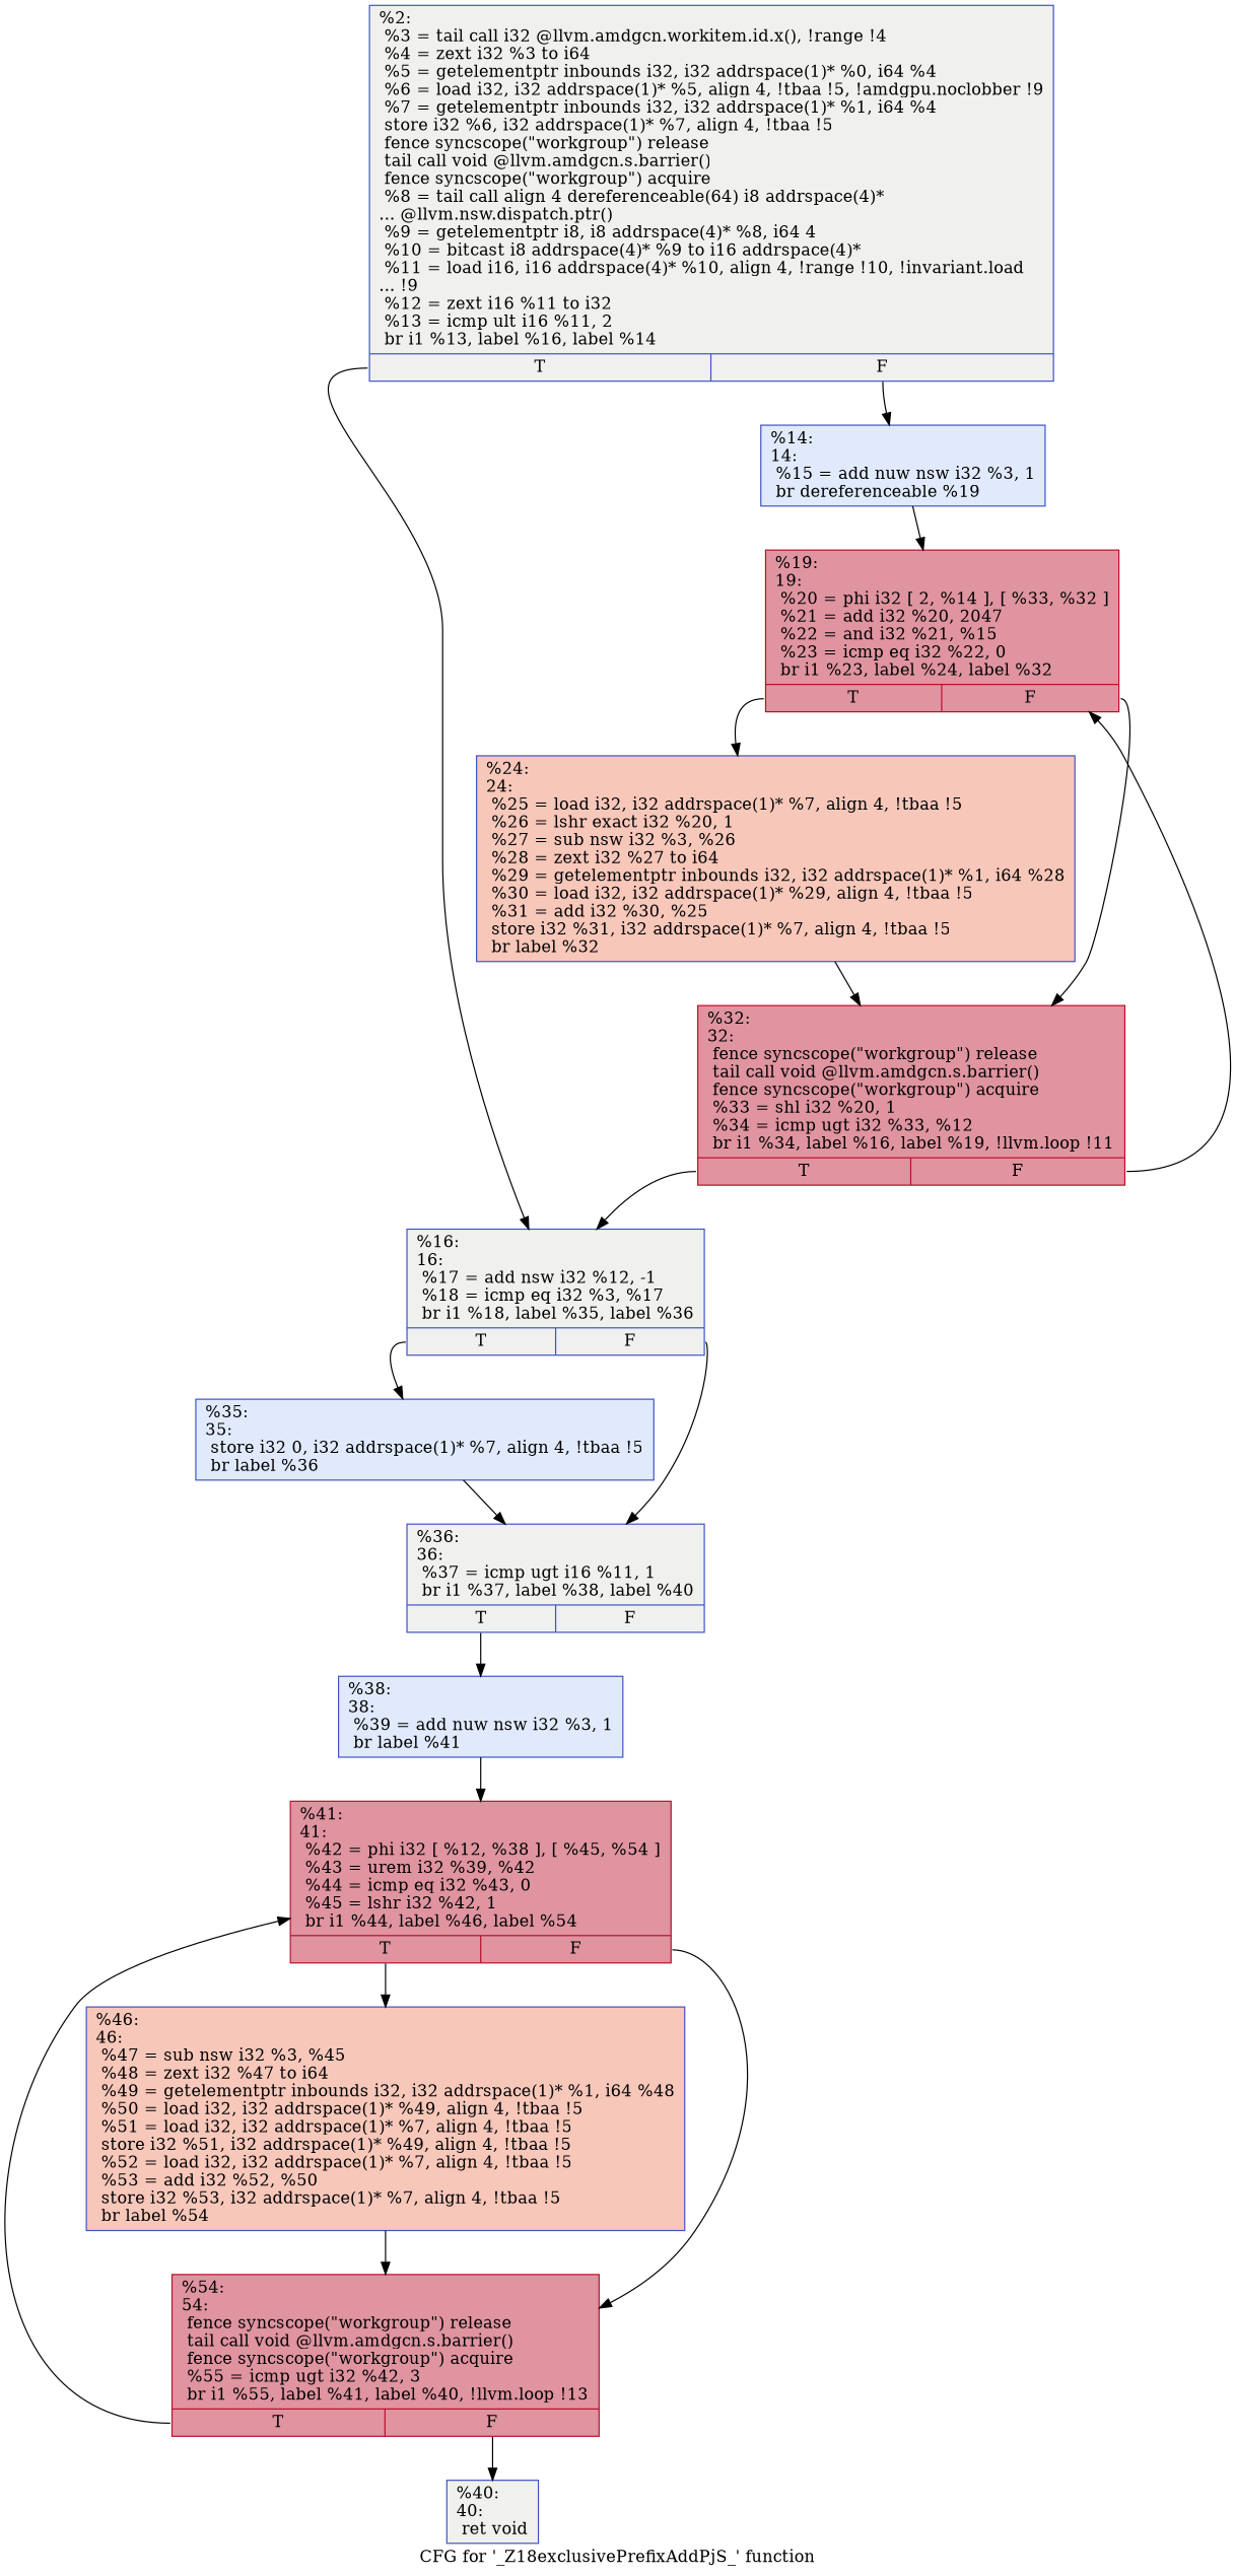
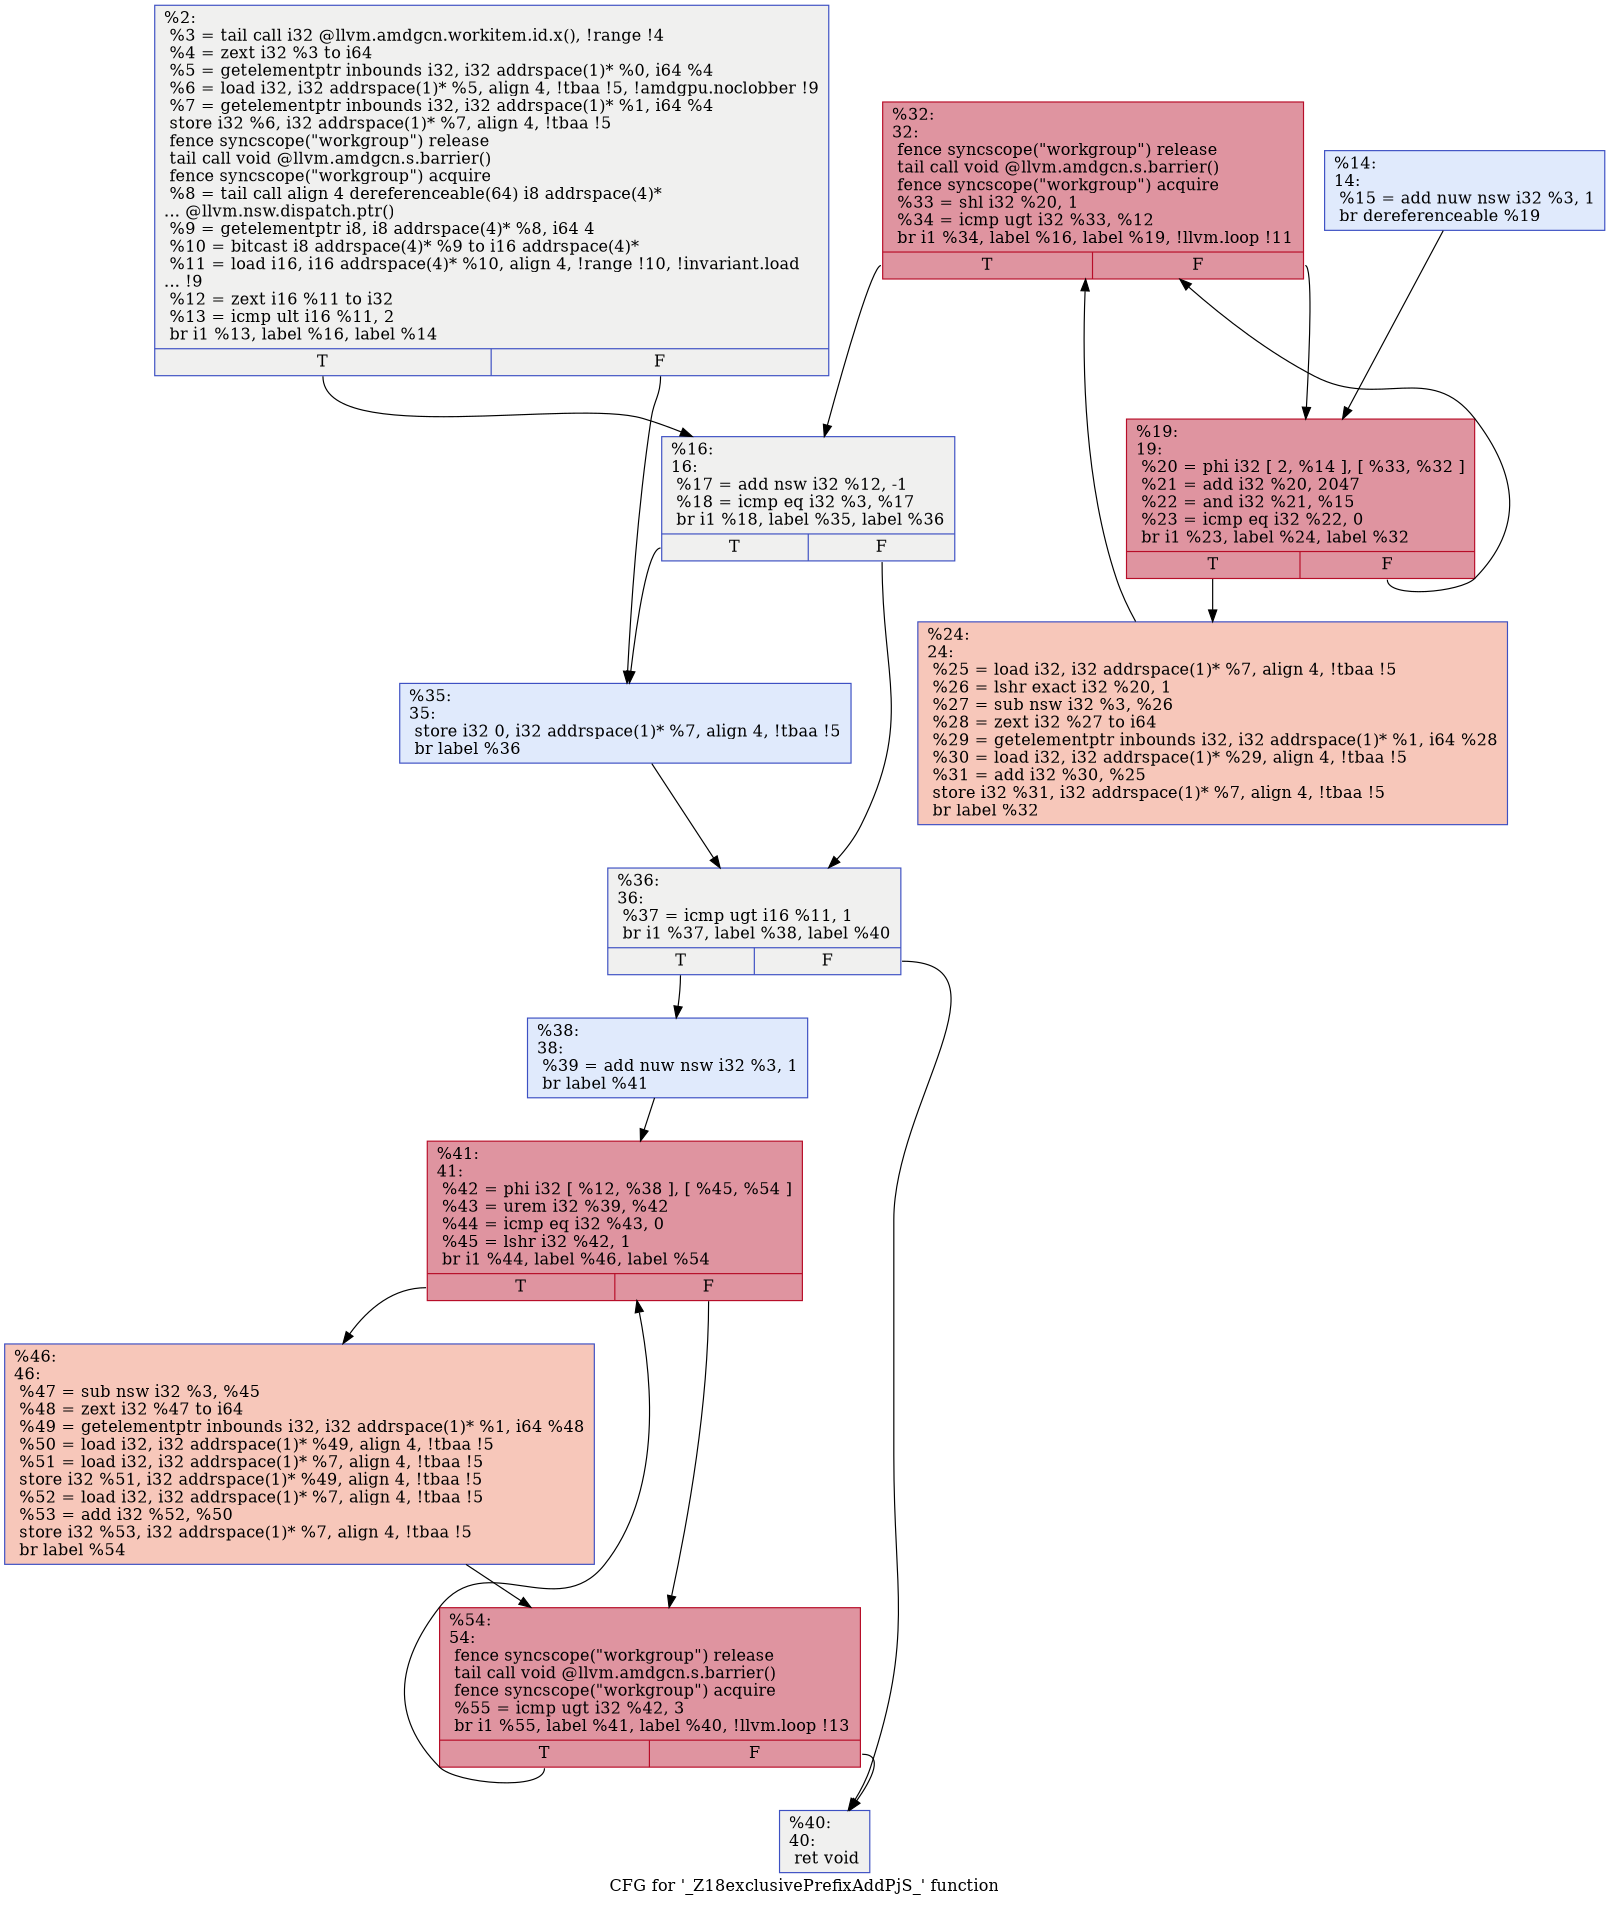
  digraph {
    label="CFG for '_Z18exclusivePrefixAddPjS_' function"
    node [color="#3d50c3ff" fillcolor="#dedcdb70" shape=record style=filled]
    edge [tailport=s0]
    n1 [label="{%2:\l  %3 = tail call i32 @llvm.amdgcn.workitem.id.x(), !range !4\l  %4 = zext i32 %3 to i64\l  %5 = getelementptr inbounds i32, i32 addrspace(1)* %0, i64 %4\l  %6 = load i32, i32 addrspace(1)* %5, align 4, !tbaa !5, !amdgpu.noclobber !9\l  %7 = getelementptr inbounds i32, i32 addrspace(1)* %1, i64 %4\l  store i32 %6, i32 addrspace(1)* %7, align 4, !tbaa !5\l  fence syncscope(\"workgroup\") release\l  tail call void @llvm.amdgcn.s.barrier()\l  fence syncscope(\"workgroup\") acquire\l  %8 = tail call align 4 dereferenceable(64) i8 addrspace(4)*\l... @llvm.nsw.dispatch.ptr()\l  %9 = getelementptr i8, i8 addrspace(4)* %8, i64 4\l  %10 = bitcast i8 addrspace(4)* %9 to i16 addrspace(4)*\l  %11 = load i16, i16 addrspace(4)* %10, align 4, !range !10, !invariant.load\l... !9\l  %12 = zext i16 %11 to i32\l  %13 = icmp ult i16 %11, 2\l  br i1 %13, label %16, label %14\l|{<s0>T|<s1>F}}"]
    n2 [label="{%16:\l16:                                               \l  %17 = add nsw i32 %12, -1\l  %18 = icmp eq i32 %3, %17\l  br i1 %18, label %35, label %36\l|{<s0>T|<s1>F}}"]
    n3 [fillcolor="#b9d0f970" label="{%14:\l14:                                               \l  %15 = add nuw nsw i32 %3, 1\l  br dereferenceable %19\l}"]
    n4 [fillcolor="#b9d0f970" label="{%35:\l35:                                               \l  store i32 0, i32 addrspace(1)* %7, align 4, !tbaa !5\l  br label %36\l}"]
    n5 [label="{%36:\l36:                                               \l  %37 = icmp ugt i16 %11, 1\l  br i1 %37, label %38, label %40\l|{<s0>T|<s1>F}}"]
    n6 [color="#b70d28ff" fillcolor="#b70d2870" label="{%19:\l19:                                               \l  %20 = phi i32 [ 2, %14 ], [ %33, %32 ]\l  %21 = add i32 %20, 2047\l  %22 = and i32 %21, %15\l  %23 = icmp eq i32 %22, 0\l  br i1 %23, label %24, label %32\l|{<s0>T|<s1>F}}"]
    n7 [fillcolor="#b9d0f970" label="{%38:\l38:                                               \l  %39 = add nuw nsw i32 %3, 1\l  br label %41\l}"]
    n8 [label="{%40:\l40:                                               \l  ret void\l}"]
    n9 [fillcolor="#ec7f6370" label="{%24:\l24:                                               \l  %25 = load i32, i32 addrspace(1)* %7, align 4, !tbaa !5\l  %26 = lshr exact i32 %20, 1\l  %27 = sub nsw i32 %3, %26\l  %28 = zext i32 %27 to i64\l  %29 = getelementptr inbounds i32, i32 addrspace(1)* %1, i64 %28\l  %30 = load i32, i32 addrspace(1)* %29, align 4, !tbaa !5\l  %31 = add i32 %30, %25\l  store i32 %31, i32 addrspace(1)* %7, align 4, !tbaa !5\l  br label %32\l}"]
    n10 [color="#b70d28ff" fillcolor="#b70d2870" label="{%32:\l32:                                               \l  fence syncscope(\"workgroup\") release\l  tail call void @llvm.amdgcn.s.barrier()\l  fence syncscope(\"workgroup\") acquire\l  %33 = shl i32 %20, 1\l  %34 = icmp ugt i32 %33, %12\l  br i1 %34, label %16, label %19, !llvm.loop !11\l|{<s0>T|<s1>F}}"]
    n11 [color="#b70d28ff" fillcolor="#b70d2870" label="{%41:\l41:                                               \l  %42 = phi i32 [ %12, %38 ], [ %45, %54 ]\l  %43 = urem i32 %39, %42\l  %44 = icmp eq i32 %43, 0\l  %45 = lshr i32 %42, 1\l  br i1 %44, label %46, label %54\l|{<s0>T|<s1>F}}"]
    n12 [fillcolor="#ec7f6370" label="{%46:\l46:                                               \l  %47 = sub nsw i32 %3, %45\l  %48 = zext i32 %47 to i64\l  %49 = getelementptr inbounds i32, i32 addrspace(1)* %1, i64 %48\l  %50 = load i32, i32 addrspace(1)* %49, align 4, !tbaa !5\l  %51 = load i32, i32 addrspace(1)* %7, align 4, !tbaa !5\l  store i32 %51, i32 addrspace(1)* %49, align 4, !tbaa !5\l  %52 = load i32, i32 addrspace(1)* %7, align 4, !tbaa !5\l  %53 = add i32 %52, %50\l  store i32 %53, i32 addrspace(1)* %7, align 4, !tbaa !5\l  br label %54\l}"]
    n13 [color="#b70d28ff" fillcolor="#b70d2870" label="{%54:\l54:                                               \l  fence syncscope(\"workgroup\") release\l  tail call void @llvm.amdgcn.s.barrier()\l  fence syncscope(\"workgroup\") acquire\l  %55 = icmp ugt i32 %42, 3\l  br i1 %55, label %41, label %40, !llvm.loop !13\l|{<s0>T|<s1>F}}"]
    n1 -> n2
-   n1 -> n3 [tailport=s1]
+   n1 -> n4 [tailport=s1]
    n2 -> n4
    n2 -> n5 [tailport=s1]
    n3 -> n6
    n4 -> n5
    n5 -> n7
+   n5 -> n8 [tailport=s1]
    n6 -> n9
    n6 -> n10 [tailport=s1]
    n7 -> n11
    n9 -> n10
    n10 -> n2
    n10 -> n6 [tailport=s1]
    n11 -> n12
    n11 -> n13 [tailport=s1]
    n12 -> n13
    n13 -> n8 [tailport=s1]
    n13 -> n11
  }
